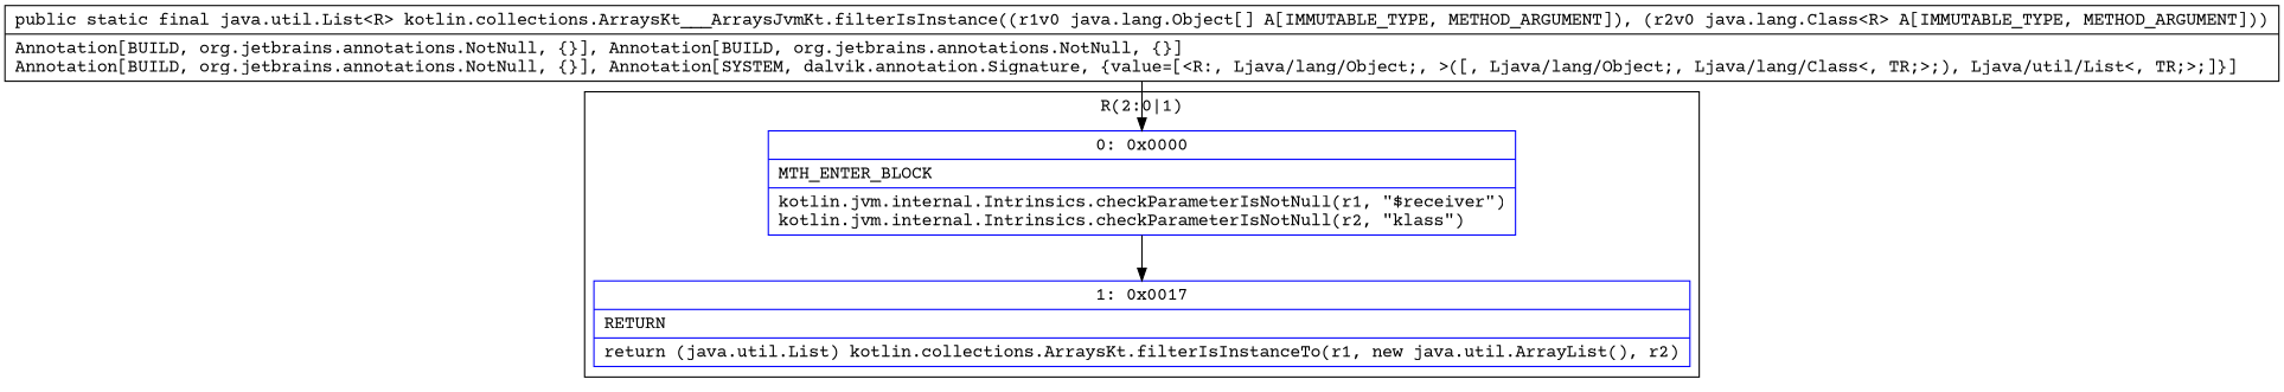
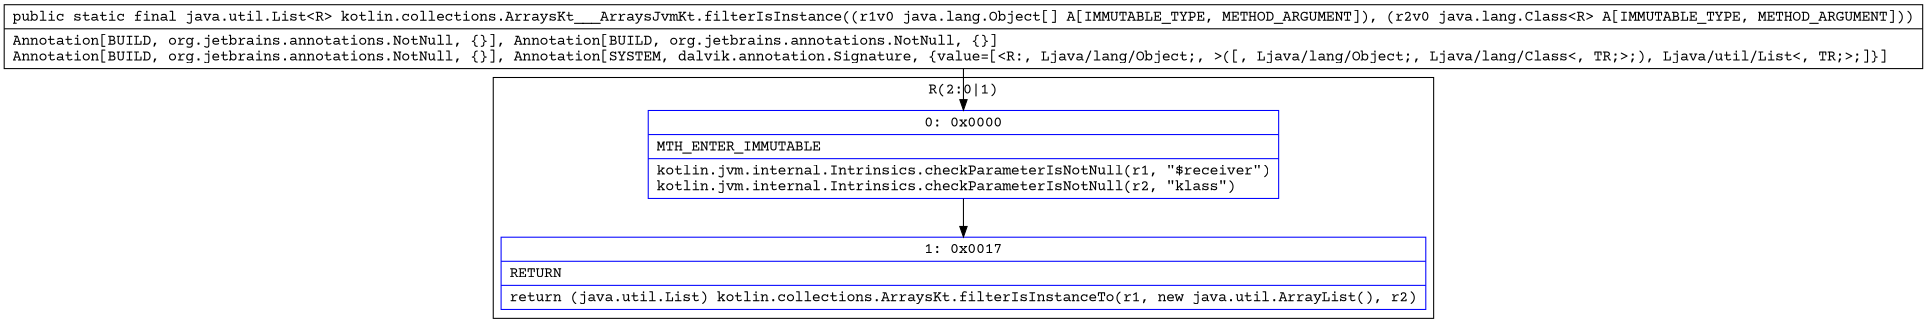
  digraph {
    fontname="Courier Prime"
    node [color=blue shape=record fontname="Courier Prime"]
    edge [fontname="Courier Prime"]
-   n1 [label="{0\:\ 0x0000|MTH_ENTER_BLOCK\l|kotlin.jvm.internal.Intrinsics.checkParameterIsNotNull(r1, \"$receiver\")\lkotlin.jvm.internal.Intrinsics.checkParameterIsNotNull(r2, \"klass\")\l}"]
+   n1 [label="{0\:\ 0x0000|MTH_ENTER_IMMUTABLE\l|kotlin.jvm.internal.Intrinsics.checkParameterIsNotNull(r1, \"$receiver\")\lkotlin.jvm.internal.Intrinsics.checkParameterIsNotNull(r2, \"klass\")\l}"]
    n2 [label="{1\:\ 0x0017|RETURN\l|return (java.util.List) kotlin.collections.ArraysKt.filterIsInstanceTo(r1, new java.util.ArrayList(), r2)\l}"]
    n3 [label="{public static final java.util.List\<R\> kotlin.collections.ArraysKt___ArraysJvmKt.filterIsInstance((r1v0 java.lang.Object[] A[IMMUTABLE_TYPE, METHOD_ARGUMENT]), (r2v0 java.lang.Class\<R\> A[IMMUTABLE_TYPE, METHOD_ARGUMENT]))  | Annotation[BUILD, org.jetbrains.annotations.NotNull, \{\}], Annotation[BUILD, org.jetbrains.annotations.NotNull, \{\}]\lAnnotation[BUILD, org.jetbrains.annotations.NotNull, \{\}], Annotation[SYSTEM, dalvik.annotation.Signature, \{value=[\<R:, Ljava\/lang\/Object;, \>([, Ljava\/lang\/Object;, Ljava\/lang\/Class\<, TR;\>;), Ljava\/util\/List\<, TR;\>;]\}]\l}" color=""]
    subgraph cluster_1 {
      label="R(2:0|1)"
      n1
      n2
    }
    n1 -> n2
    n3 -> n1
  }
